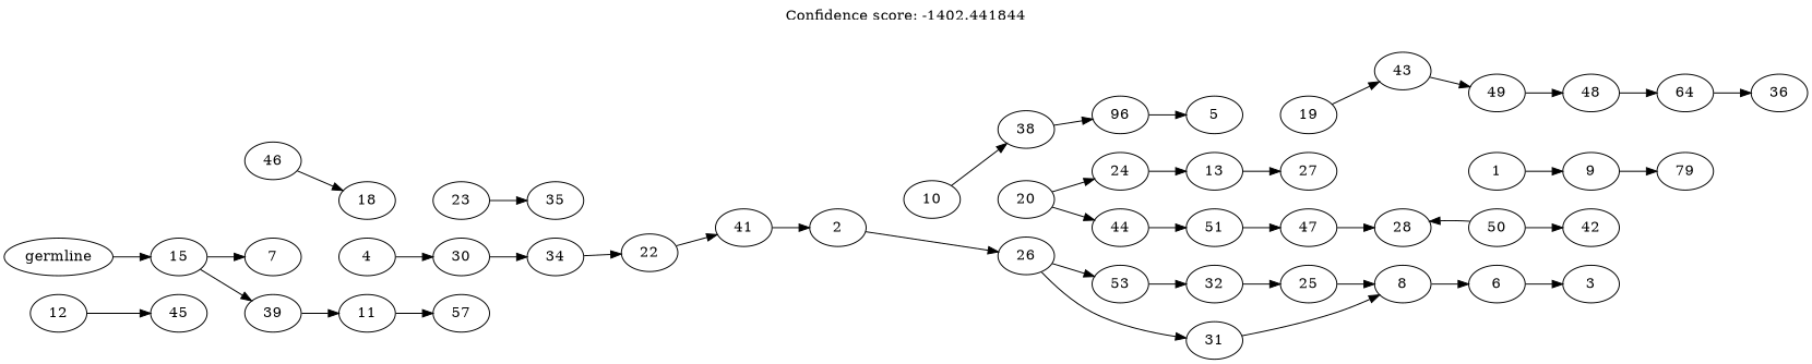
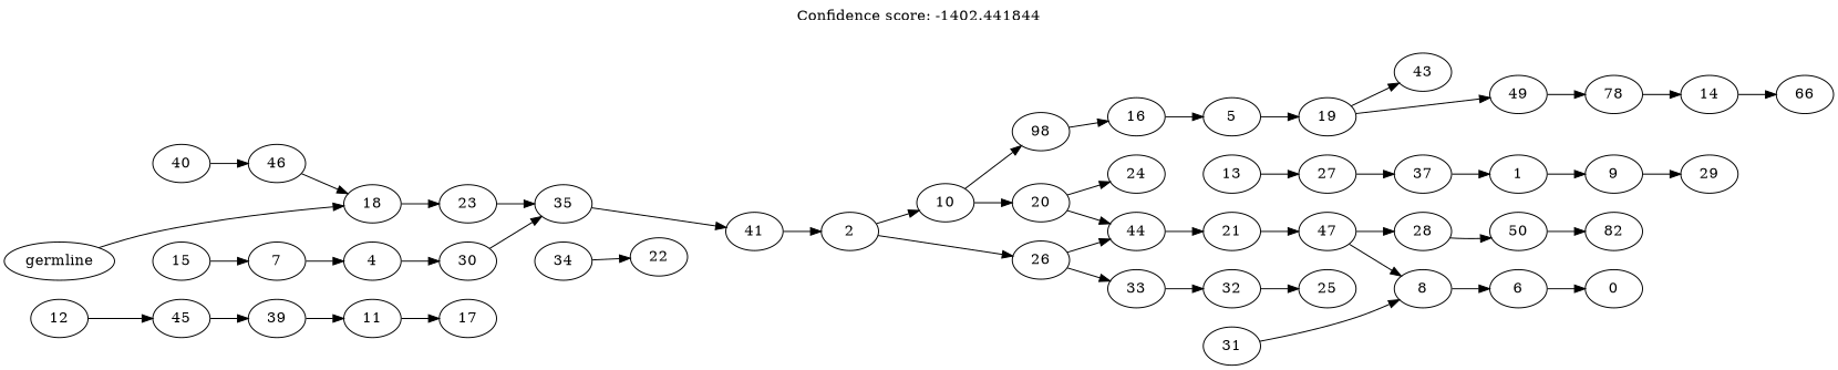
  digraph {
    label="Confidence score: -1402.441844"
    labelloc=t
    rankdir=LR
-   n1 [label=64]
-   n2 [label=36]
-   n3 [label=48]
+   n1 [label=14]
+   n2 [label=66]
+   n3 [label=78]
    n4 [label=49]
    n5 [label=43]
    n6 [label=19]
    n7 [label=5]
-   n8 [label=96]
-   n9 [label=38]
+   n8 [label=16]
+   n9 [label=98]
    n10 [label=9]
-   n11 [label=79]
+   n11 [label=29]
    n12 [label=1]
+   n13 [label=37]
    n14 [label=27]
    n15 [label=13]
    n16 [label=24]
    n17 [label=50]
-   n18 [label=42]
+   n18 [label=82]
    n19 [label=28]
    n20 [label=47]
-   n21 [label=51]
+   n21 [label=21]
    n22 [label=44]
    n23 [label=20]
    n24 [label=10]
    n25 [label=23]
    n26 [label=35]
    n27 [label=18]
    n28 [label=46]
-   n30 [label=3]
+   n29 [label=40]
+   n30 [label=0]
    n31 [label=6]
    n32 [label=8]
    n33 [label=25]
    n34 [label=32]
-   n35 [label=53]
+   n35 [label=33]
    n36 [label=11]
-   n37 [label=57]
+   n37 [label=17]
    n38 [label=39]
    n39 [label=45]
    n40 [label=12]
    n41 [label=31]
    n42 [label=26]
    n43 [label=2]
    n44 [label=41]
    n45 [label=22]
    n46 [label=34]
    n47 [label=30]
    n48 [label=4]
    n49 [label=7]
    n50 [label=15]
    n51 [label=germline]
    n1 -> n2
    n3 -> n1
    n4 -> n3
-   n5 -> n4
+   n6 -> n4
    n6 -> n5
+   n7 -> n6
    n8 -> n7
    n9 -> n8
    n10 -> n11
    n12 -> n10
+   n13 -> n12
+   n14 -> n13
    n15 -> n14
-   n16 -> n15
    n17 -> n18
-   n17 -> n19
+   n19 -> n17
    n20 -> n19
    n21 -> n20
    n22 -> n21
    n23 -> n16
    n23 -> n22
    n24 -> n9
+   n24 -> n23
    n25 -> n26
+   n27 -> n25
    n28 -> n27
+   n29 -> n28
    n31 -> n30
    n32 -> n31
-   n33 -> n32
+   n20 -> n32
    n34 -> n33
    n35 -> n34
    n36 -> n37
    n38 -> n36
-   n50 -> n38
+   n39 -> n38
    n40 -> n39
    n41 -> n32
    n42 -> n35
-   n42 -> n41
+   n42 -> n22
+   n43 -> n24
    n43 -> n42
    n44 -> n43
-   n45 -> n44
+   n26 -> n44
    n46 -> n45
-   n47 -> n46
+   n47 -> n26
    n48 -> n47
+   n49 -> n48
    n50 -> n49
-   n51 -> n50
+   n51 -> n27
  }
